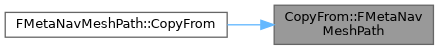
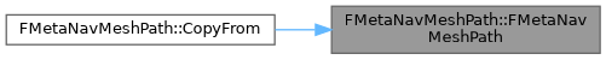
  digraph {
    rankdir=RL
    node [fontname=Helvetica fontsize=10 shape=box style=filled]
-   n1 [color=gray40 fillcolor=grey60 fontcolor=black height=0.2 label="CopyFrom::FMetaNav\lMeshPath" width=0.4]
+   n1 [color=gray40 fillcolor=grey60 fontcolor=black height=0.2 label="FMetaNavMeshPath::FMetaNav\lMeshPath" width=0.4]
    n2 [color=grey40 fillcolor=white height=0.2 label="FMetaNavMeshPath::CopyFrom" width=0.4]
    n1 -> n2 [color=steelblue1 dir=back fontname=Helvetica fontsize=10 labelfontname=Helvetica labelfontsize=10 style=solid]
  }
